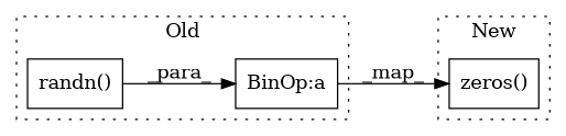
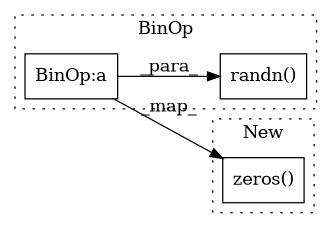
  digraph {
    rankdir=LR
    node [a=75 l="12,1" shape=box]
    n1 [label="randn()" s="395,416"]
    n2 [a=82 l=3 label="BinOp:a" s=417]
    n3 [label="zeros()" s="425,446"]
    subgraph cluster_1 {
-     label=Old
+     label=BinOp
      style=dotted
      n1
      n2
    }
    subgraph cluster_2 {
      label=New
      style=dotted
      n3
    }
-   n1 -> n2 [label=_para_]
+   n2 -> n1 [label=_para_]
    n2 -> n3 [label=_map_]
  }
